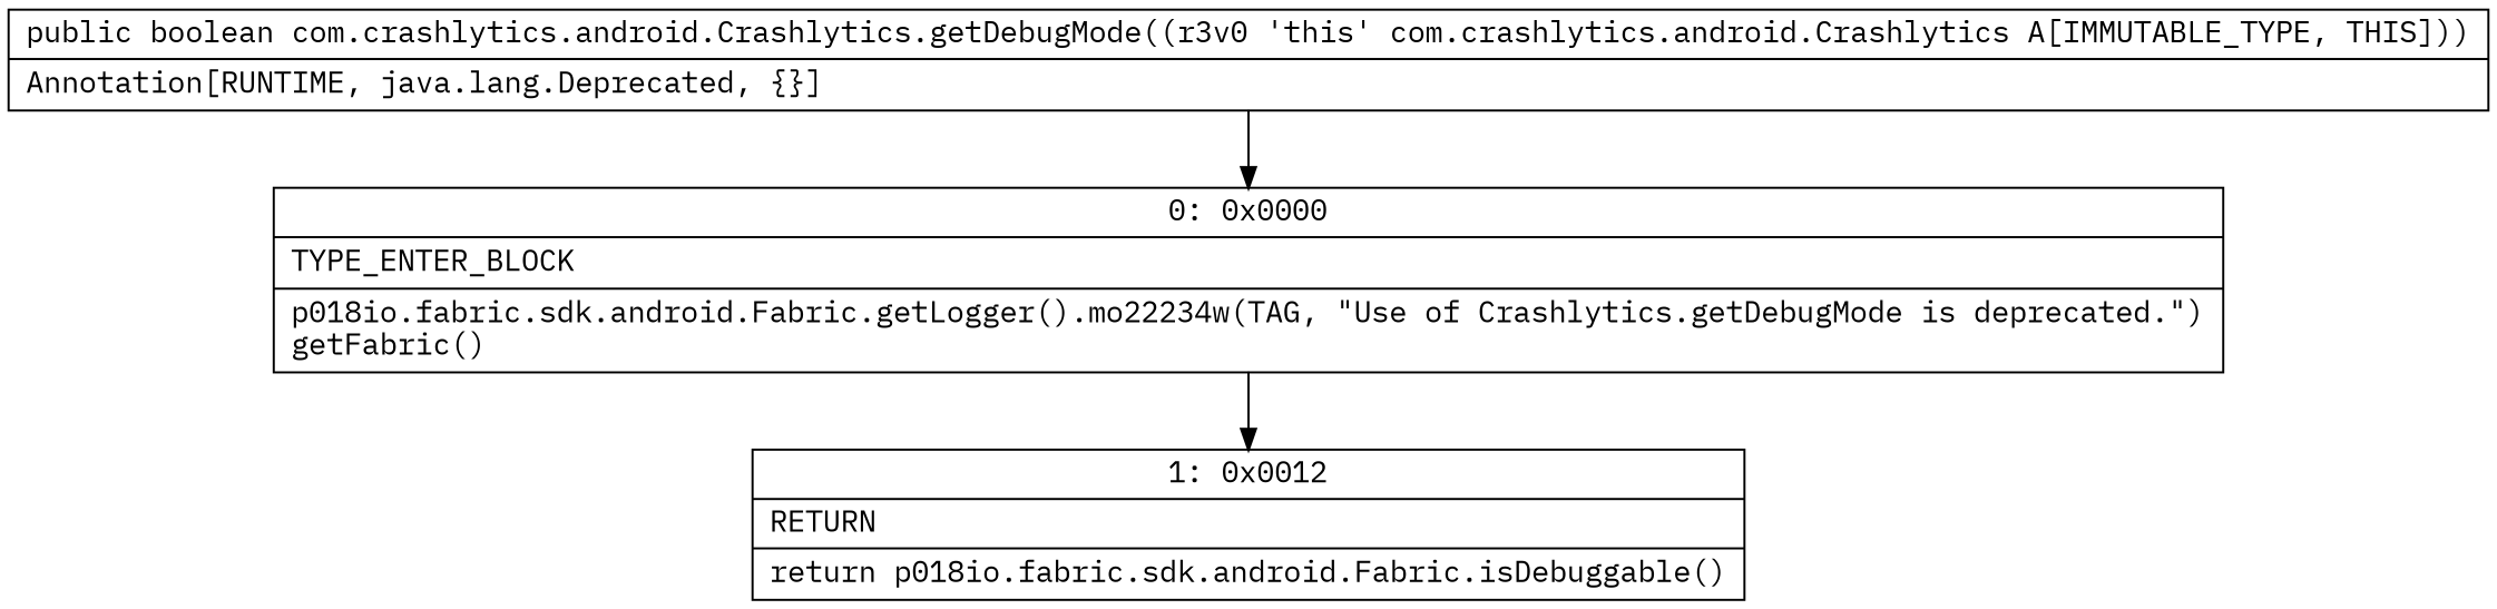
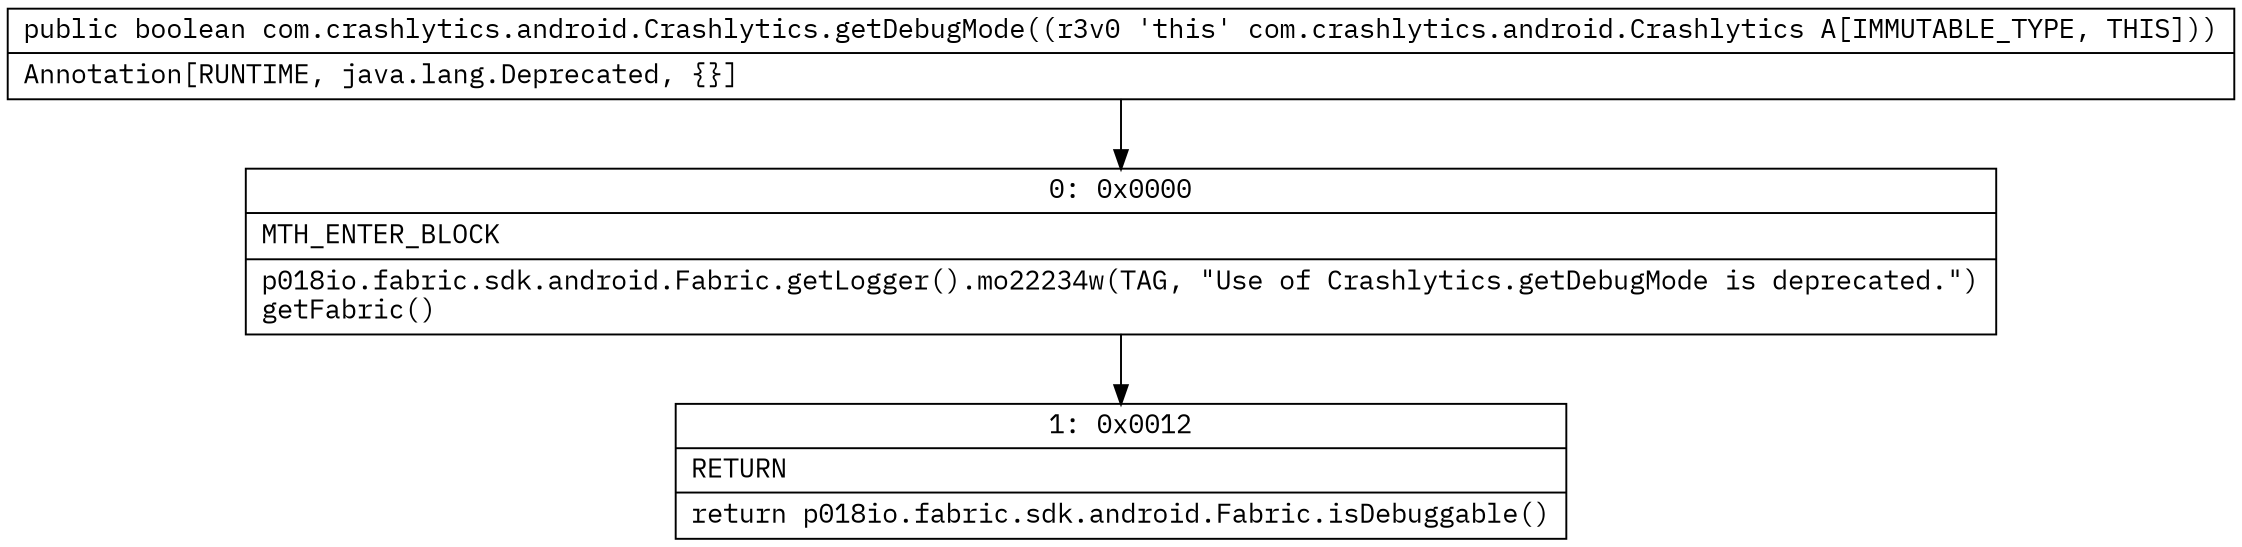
  digraph {
    fontname="IBM Plex Mono"
    node [shape=record fontname="IBM Plex Mono"]
    edge [fontname="IBM Plex Mono"]
-   n1 [label="{0\:\ 0x0000|TYPE_ENTER_BLOCK\l|p018io.fabric.sdk.android.Fabric.getLogger().mo22234w(TAG, \"Use of Crashlytics.getDebugMode is deprecated.\")\lgetFabric()\l}"]
+   n1 [label="{0\:\ 0x0000|MTH_ENTER_BLOCK\l|p018io.fabric.sdk.android.Fabric.getLogger().mo22234w(TAG, \"Use of Crashlytics.getDebugMode is deprecated.\")\lgetFabric()\l}"]
    n2 [label="{1\:\ 0x0012|RETURN\l|return p018io.fabric.sdk.android.Fabric.isDebuggable()\l}"]
    n3 [label="{public boolean com.crashlytics.android.Crashlytics.getDebugMode((r3v0 'this' com.crashlytics.android.Crashlytics A[IMMUTABLE_TYPE, THIS]))  | Annotation[RUNTIME, java.lang.Deprecated, \{\}]\l}"]
    n1 -> n2
    n3 -> n1
  }
